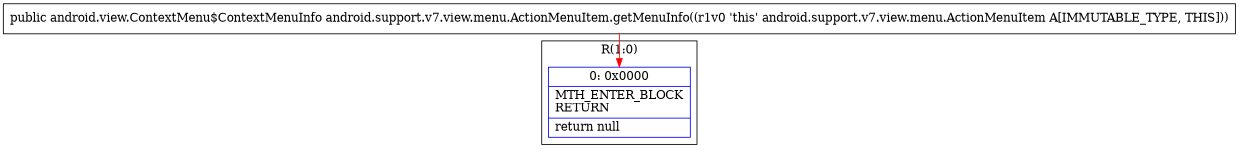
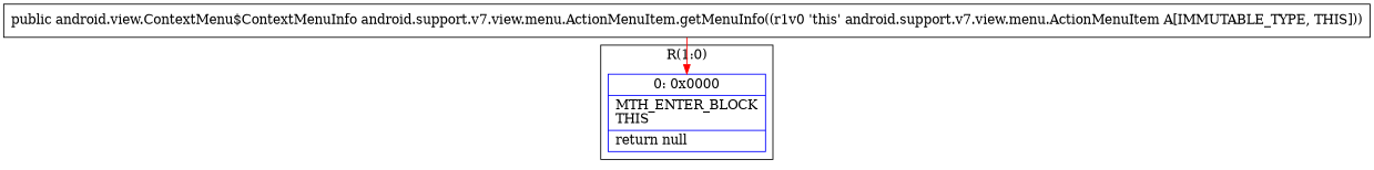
  digraph {
    node [shape=record]
-   n1 [color=blue label="{0\:\ 0x0000|MTH_ENTER_BLOCK\lRETURN\l|return null\l}"]
+   n1 [color=blue label="{0\:\ 0x0000|MTH_ENTER_BLOCK\lTHIS\l|return null\l}"]
    n2 [label="{public android.view.ContextMenu$ContextMenuInfo android.support.v7.view.menu.ActionMenuItem.getMenuInfo((r1v0 'this' android.support.v7.view.menu.ActionMenuItem A[IMMUTABLE_TYPE, THIS])) }"]
    subgraph cluster_1 {
      label="R(1:0)"
      n1
    }
    n2 -> n1 [color=red]
  }
